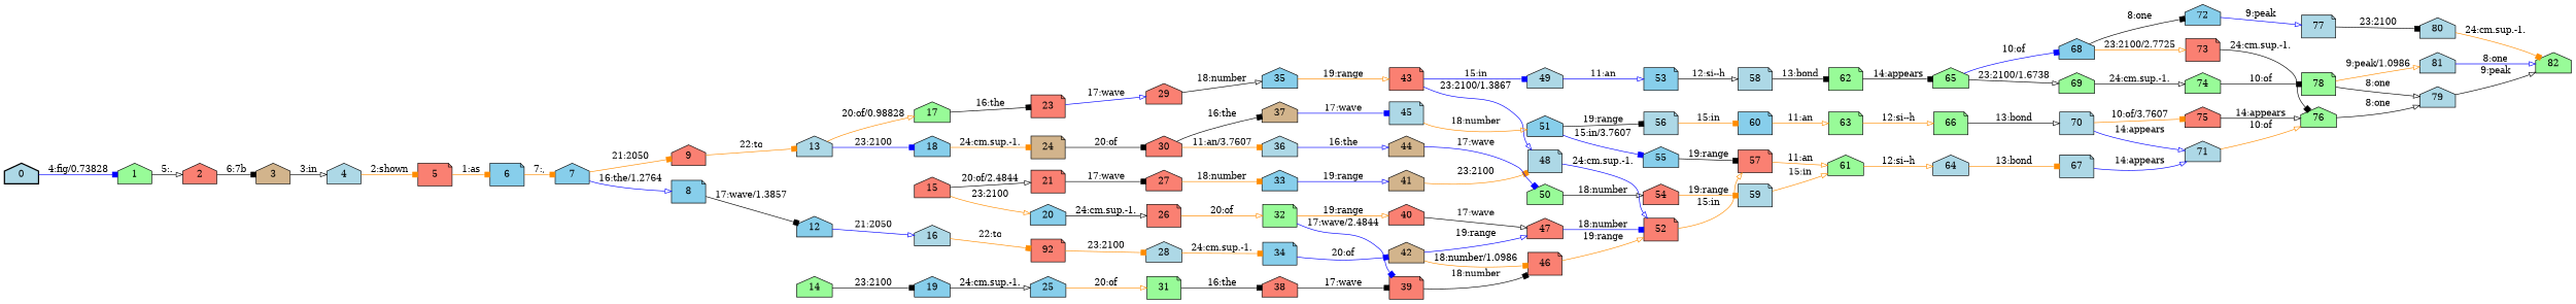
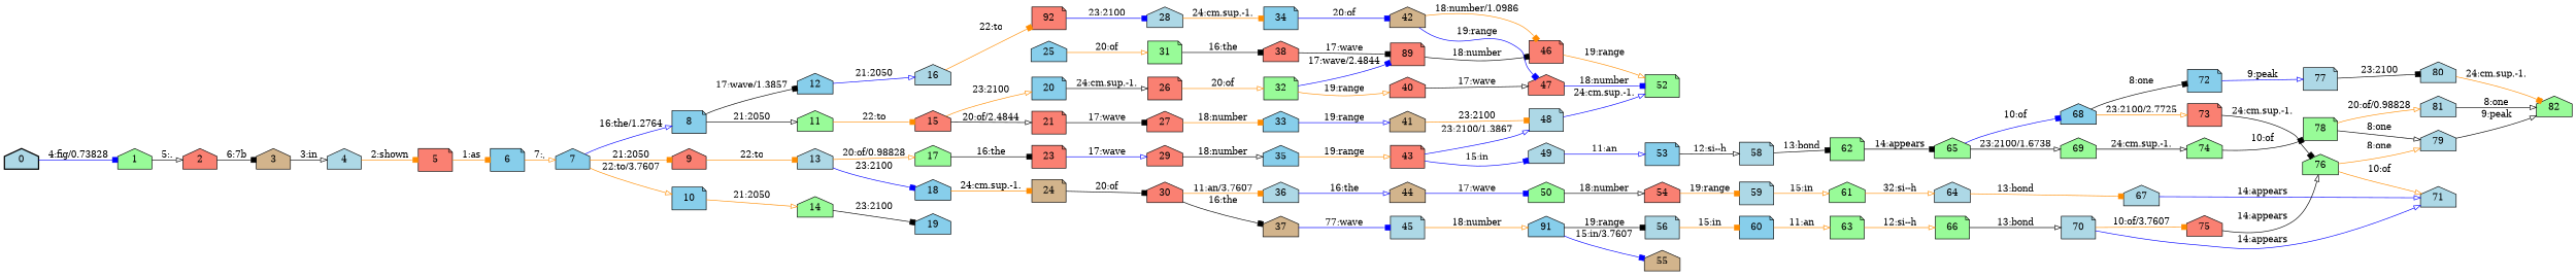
  digraph {
    nodesep=0.25
    rankdir=LR
    ranksep=0.4
    node [fillcolor=salmon fontsize=14 shape=house style="solid,filled"]
    edge [arrowhead=onormal color=darkorange fontsize=14]
    n1 [fillcolor=lightblue label=0 style="bold,filled"]
    n2 [fillcolor=palegreen label=1]
    n3 [label=2]
    n4 [fillcolor=tan label=3]
    n5 [fillcolor=lightblue label=4]
    n6 [label=5 shape=note]
    n7 [fillcolor=skyblue label=6 shape=note]
    n8 [fillcolor=skyblue label=7]
    n9 [fillcolor=skyblue label=8 shape=note]
    n10 [label=9]
+   n11 [fillcolor=skyblue label=10 shape=note]
    n12 [fillcolor=skyblue label=12]
+   n13 [fillcolor=palegreen label=11]
    n14 [fillcolor=lightblue label=13]
    n15 [fillcolor=palegreen label=14]
    n16 [fillcolor=lightblue label=16]
    n17 [label=15]
    n18 [fillcolor=palegreen label=17]
    n19 [fillcolor=skyblue label=18]
    n20 [fillcolor=skyblue label=19]
    n21 [label=92 shape=note]
    n22 [label=21 shape=note]
-   n23 [fillcolor=skyblue label=20]
+   n23 [fillcolor=skyblue label=20 shape=note]
    n24 [label=23 shape=note]
    n25 [fillcolor=tan label=24 shape=note]
    n26 [fillcolor=skyblue label=25]
    n27 [label=27]
    n28 [label=26 shape=note]
    n29 [fillcolor=lightblue label=28]
    n30 [label=29]
    n31 [label=30]
    n32 [fillcolor=palegreen label=31 shape=note]
    n33 [fillcolor=skyblue label=33]
    n34 [fillcolor=palegreen label=32 shape=note]
    n35 [fillcolor=skyblue label=34 shape=note]
    n36 [fillcolor=skyblue label=35]
    n37 [fillcolor=lightblue label=36]
    n38 [fillcolor=tan label=37]
    n39 [label=38]
-   n40 [label=39 shape=note]
+   n40 [label=89 shape=note]
    n41 [label=40]
    n42 [fillcolor=tan label=41]
    n43 [fillcolor=tan label=42]
    n44 [label=43 shape=note]
    n45 [fillcolor=tan label=44]
    n46 [fillcolor=lightblue label=45 shape=note]
    n47 [label=46 shape=note]
    n48 [label=47]
    n49 [fillcolor=lightblue label=48 shape=note]
    n50 [fillcolor=lightblue label=49]
    n51 [fillcolor=palegreen label=50]
-   n52 [fillcolor=skyblue label=51]
-   n53 [label=52 shape=note]
+   n52 [fillcolor=skyblue label=91]
+   n53 [fillcolor=palegreen label=52 shape=note]
    n54 [fillcolor=skyblue label=53 shape=note]
    n55 [label=54]
-   n56 [fillcolor=skyblue label=55]
+   n56 [fillcolor=tan label=55]
    n57 [fillcolor=lightblue label=56 shape=note]
-   n58 [label=57 shape=note]
    n59 [fillcolor=lightblue label=58 shape=note]
    n60 [fillcolor=lightblue label=59 shape=note]
    n61 [fillcolor=skyblue label=60 shape=note]
    n62 [fillcolor=palegreen label=61]
    n63 [fillcolor=palegreen label=62 shape=note]
    n64 [fillcolor=palegreen label=63 shape=note]
    n65 [fillcolor=lightblue label=64]
    n66 [fillcolor=palegreen label=65]
    n67 [fillcolor=palegreen label=66 shape=note]
-   n68 [fillcolor=lightblue label=67 shape=note]
+   n68 [fillcolor=lightblue label=67]
    n69 [fillcolor=skyblue label=68]
    n70 [fillcolor=palegreen label=69]
    n71 [fillcolor=lightblue label=70 shape=note]
    n72 [fillcolor=lightblue label=71]
-   n73 [fillcolor=skyblue label=72]
+   n73 [fillcolor=skyblue label=72 shape=note]
    n74 [label=73 shape=note]
    n75 [fillcolor=palegreen label=74]
    n76 [label=75]
    n77 [fillcolor=palegreen label=76]
    n78 [fillcolor=lightblue label=77 shape=note]
    n79 [fillcolor=palegreen label=78 shape=note]
    n80 [fillcolor=lightblue label=79]
    n81 [fillcolor=lightblue label=80]
    n82 [fillcolor=lightblue label=81]
    n83 [fillcolor=palegreen label=82]
    n1 -> n2 [arrowhead=box color=blue label="4:fig/0.73828"]
    n2 -> n3 [color=black label="5:."]
    n3 -> n4 [arrowhead=box color=black label="6:7b"]
    n4 -> n5 [color=black label="3:in"]
    n5 -> n6 [arrowhead=box label="2:shown"]
    n6 -> n7 [arrowhead=box label="1:as"]
-   n7 -> n8 [arrowhead=box label="7:,"]
+   n7 -> n8 [label="7:,"]
    n8 -> n9 [color=blue label="16:the/1.2764"]
    n8 -> n10 [arrowhead=box label="21:2050"]
+   n8 -> n11 [label="22:to/3.7607"]
    n9 -> n12 [arrowhead=box color=black label="17:wave/1.3857"]
+   n9 -> n13 [color=black label="21:2050"]
    n10 -> n14 [arrowhead=box label="22:to"]
+   n11 -> n15 [label="21:2050"]
    n12 -> n16 [color=blue label="21:2050"]
+   n13 -> n17 [arrowhead=box label="22:to"]
    n14 -> n18 [label="20:of/0.98828"]
    n14 -> n19 [arrowhead=box color=blue label="23:2100"]
    n15 -> n20 [arrowhead=box color=black label="23:2100"]
    n16 -> n21 [arrowhead=box label="22:to"]
    n17 -> n22 [color=black label="20:of/2.4844"]
    n17 -> n23 [label="23:2100"]
    n18 -> n24 [arrowhead=box color=black label="16:the"]
    n19 -> n25 [arrowhead=box label="24:cm.sup.-1."]
-   n20 -> n26 [color=black label="24:cm.sup.-1."]
-   n21 -> n29 [arrowhead=box label="23:2100"]
+   n21 -> n29 [arrowhead=box color=blue label="23:2100"]
    n22 -> n27 [arrowhead=box color=black label="17:wave"]
    n23 -> n28 [color=black label="24:cm.sup.-1."]
    n24 -> n30 [color=blue label="17:wave"]
    n25 -> n31 [arrowhead=box color=black label="20:of"]
    n26 -> n32 [label="20:of"]
    n27 -> n33 [arrowhead=box label="18:number"]
    n28 -> n34 [label="20:of"]
    n29 -> n35 [arrowhead=box label="24:cm.sup.-1."]
    n30 -> n36 [color=black label="18:number"]
    n31 -> n37 [arrowhead=box label="11:an/3.7607"]
    n31 -> n38 [arrowhead=box color=black label="16:the"]
    n32 -> n39 [arrowhead=box color=black label="16:the"]
    n33 -> n42 [color=blue label="19:range"]
    n34 -> n40 [arrowhead=box color=blue label="17:wave/2.4844"]
    n34 -> n41 [label="19:range"]
    n35 -> n43 [arrowhead=box color=blue label="20:of"]
    n36 -> n44 [label="19:range"]
    n37 -> n45 [color=blue label="16:the"]
-   n38 -> n46 [arrowhead=box color=blue label="17:wave"]
+   n38 -> n46 [arrowhead=box color=blue label="77:wave"]
    n39 -> n40 [arrowhead=box color=black label="17:wave"]
    n40 -> n47 [arrowhead=box color=black label="18:number"]
    n41 -> n48 [color=black label="17:wave"]
    n42 -> n49 [arrowhead=box label="23:2100"]
    n43 -> n47 [arrowhead=box label="18:number/1.0986"]
-   n43 -> n48 [color=blue label="19:range"]
+   n43 -> n48 [arrowhead=box color=blue label="19:range"]
    n44 -> n49 [color=blue label="23:2100/1.3867"]
    n44 -> n50 [arrowhead=box color=blue label="15:in"]
    n45 -> n51 [arrowhead=box color=blue label="17:wave"]
    n46 -> n52 [label="18:number"]
    n47 -> n53 [label="19:range"]
    n48 -> n53 [arrowhead=box color=blue label="18:number"]
    n49 -> n53 [color=blue label="24:cm.sup.-1."]
    n50 -> n54 [color=blue label="11:an"]
    n51 -> n55 [color=black label="18:number"]
    n52 -> n56 [arrowhead=box color=blue label="15:in/3.7607"]
    n52 -> n57 [arrowhead=box color=black label="19:range"]
-   n53 -> n58 [label="15:in"]
    n54 -> n59 [color=black label="12:si--h"]
    n55 -> n60 [arrowhead=box label="19:range"]
-   n56 -> n58 [arrowhead=box color=black label="19:range"]
    n57 -> n61 [arrowhead=box label="15:in"]
-   n58 -> n62 [label="11:an"]
    n59 -> n63 [arrowhead=box color=black label="13:bond"]
    n60 -> n62 [label="15:in"]
    n61 -> n64 [label="11:an"]
-   n62 -> n65 [label="12:si--h"]
+   n62 -> n65 [label="32:si--h"]
    n63 -> n66 [arrowhead=box color=black label="14:appears"]
    n64 -> n67 [label="12:si--h"]
    n65 -> n68 [arrowhead=box label="13:bond"]
    n66 -> n69 [arrowhead=box color=blue label="10:of"]
    n66 -> n70 [color=black label="23:2100/1.6738"]
    n67 -> n71 [color=black label="13:bond"]
    n68 -> n72 [color=blue label="14:appears"]
    n69 -> n73 [arrowhead=box color=black label="8:one"]
    n69 -> n74 [label="23:2100/2.7725"]
    n70 -> n75 [color=black label="24:cm.sup.-1."]
    n71 -> n72 [color=blue label="14:appears"]
    n71 -> n76 [arrowhead=box label="10:of/3.7607"]
-   n72 -> n77 [label="10:of"]
+   n77 -> n72 [label="10:of"]
    n73 -> n78 [color=blue label="9:peak"]
    n74 -> n77 [arrowhead=box color=black label="24:cm.sup.-1."]
    n75 -> n79 [arrowhead=box color=black label="10:of"]
    n76 -> n77 [color=black label="14:appears"]
-   n77 -> n80 [color=black label="8:one"]
+   n77 -> n80 [label="8:one"]
    n78 -> n81 [arrowhead=box color=black label="23:2100"]
    n79 -> n80 [color=black label="8:one"]
-   n79 -> n82 [label="9:peak/1.0986"]
+   n79 -> n82 [label="20:of/0.98828"]
    n80 -> n83 [color=black label="9:peak"]
    n81 -> n83 [arrowhead=box label="24:cm.sup.-1."]
-   n82 -> n83 [color=blue label="8:one"]
+   n82 -> n83 [color=black label="8:one"]
  }
